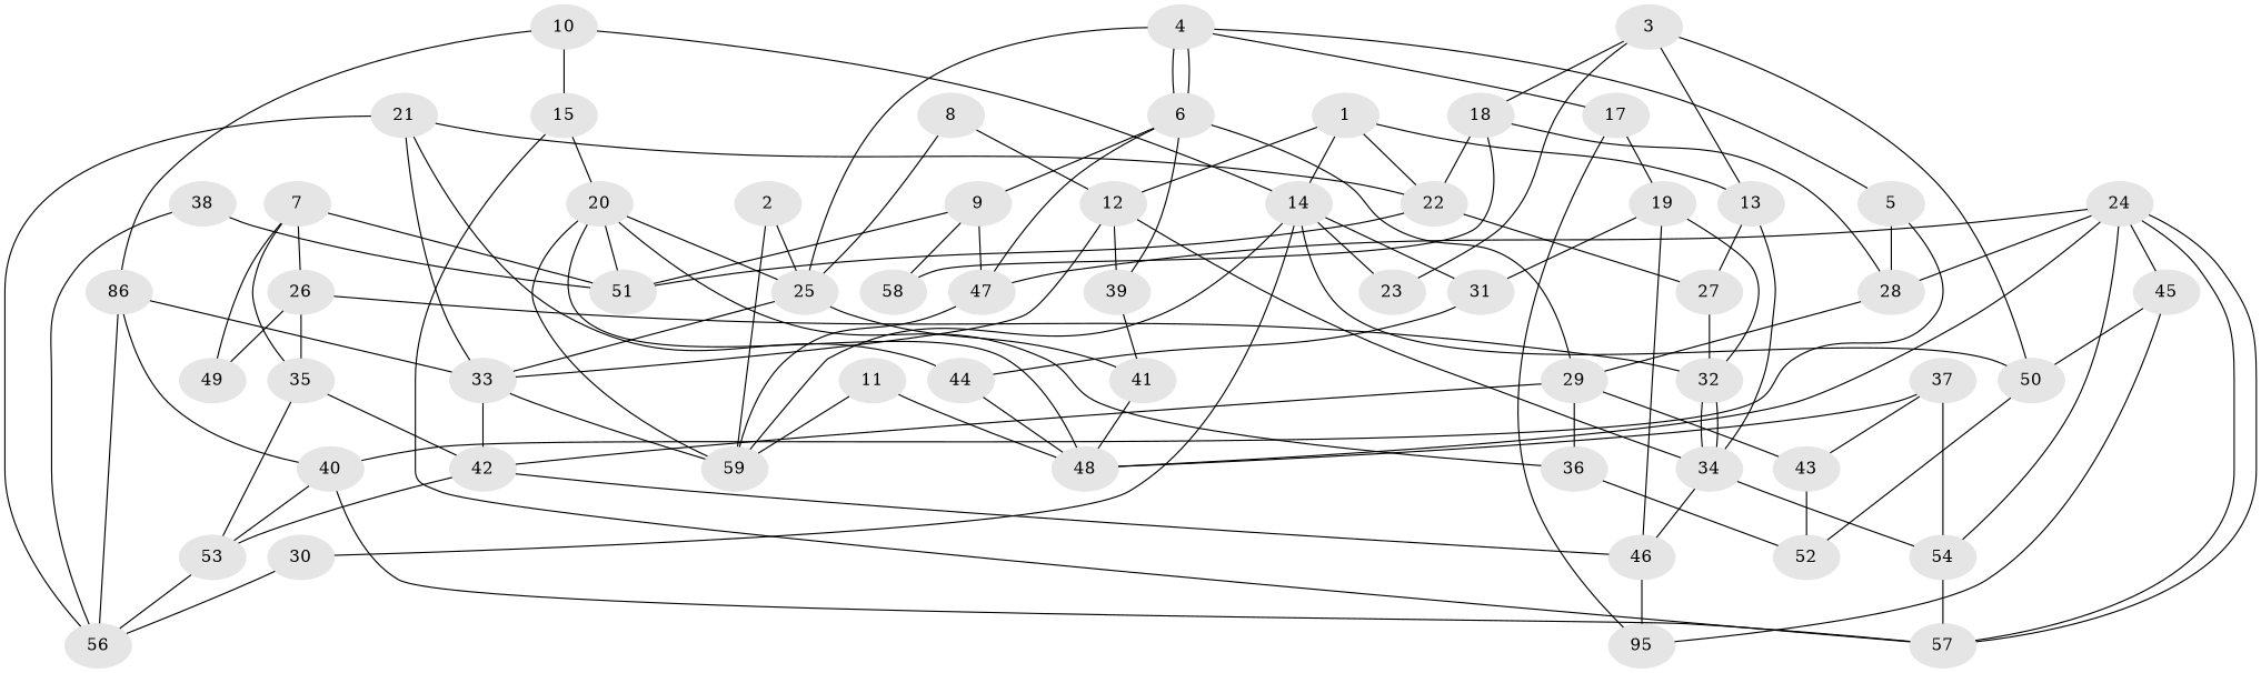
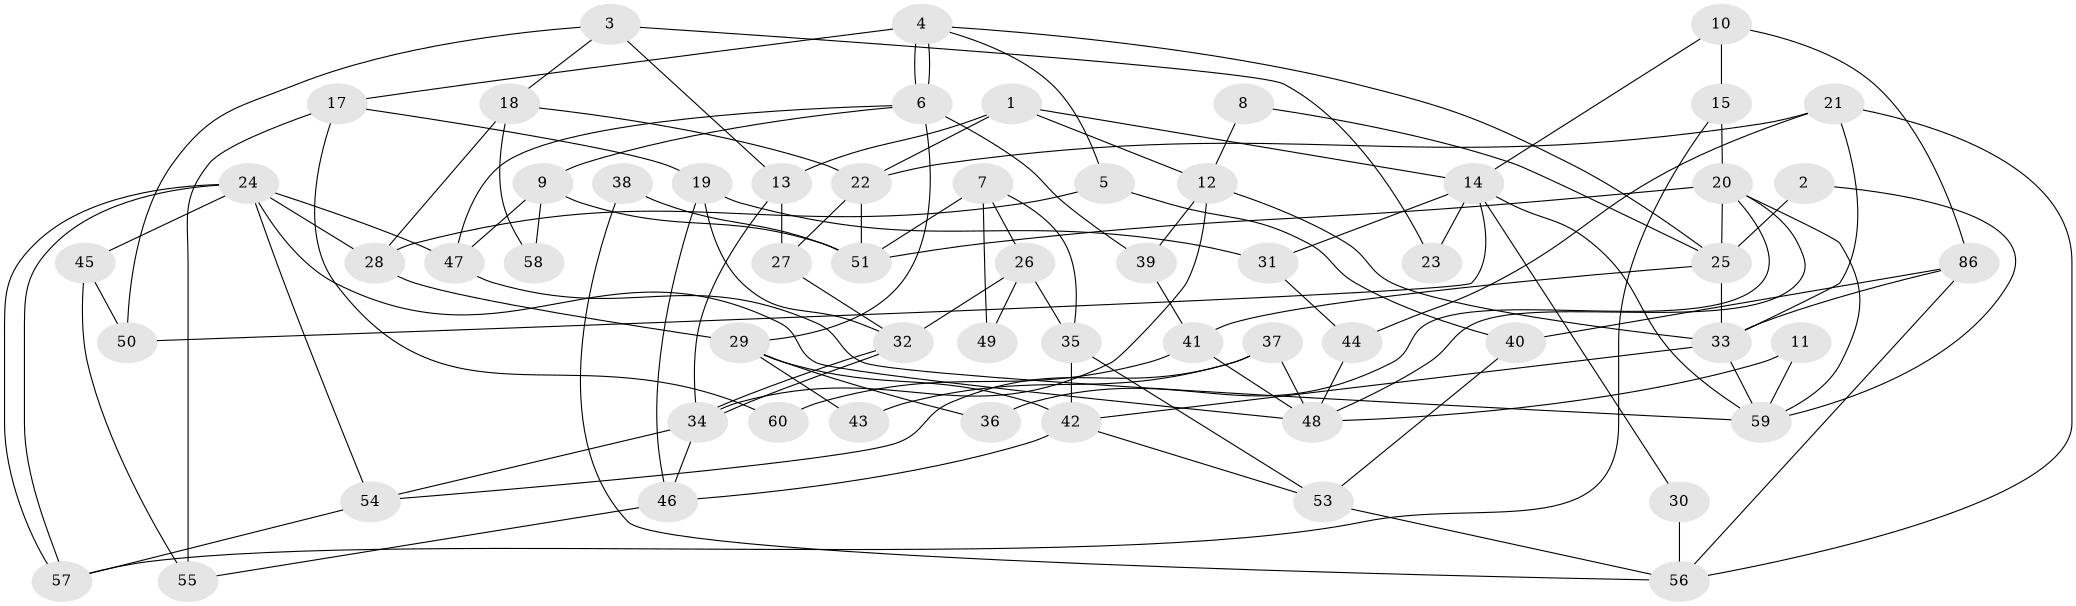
  graph {
    node [color=gray90 style=filled]
    1
    12
    13
    14
    22
    39
    33
    34
    27
    59
    23
    50
    30
    31
    51
    2
    25
    41
    3
    18
    28
    58
-   52
    4
    5
    6
    17
    40
    9
    29
    47
    19
-   55 [label=95]
+   55
+   60
    57
    53
    36
    42
    43
    7
    26
    35
    49
    32
    38
    56
    8
    10
    15
    n50 [label=86]
    20
    11
    48
    46
    54
    44
    21
    24
    45
    37
    1 -- 12
    1 -- 13
    1 -- 14
    1 -- 22
    12 -- 39
    12 -- 33
    12 -- 34
    13 -- 34
    13 -- 27
    14 -- 59
    14 -- 23
    14 -- 50
    14 -- 30
    14 -- 31
    22 -- 27
    22 -- 51
    39 -- 41
    33 -- 59
    33 -- 42
    34 -- 46
    34 -- 54
    27 -- 32
-   50 -- 52
    30 -- 56
    31 -- 44
    2 -- 59
    2 -- 25
    25 -- 33
    25 -- 41
+   41 -- 60
    41 -- 48
    3 -- 13
    3 -- 23
    3 -- 50
    3 -- 18
    18 -- 22
    18 -- 28
    18 -- 58
    28 -- 29
    4 -- 25
    4 -- 5
    4 -- 6
    4 -- 6
    4 -- 17
    5 -- 28
    5 -- 40
    6 -- 39
    6 -- 9
    6 -- 29
    6 -- 47
    17 -- 19
    17 -- 55
-   40 -- 57
+   17 -- 60
    40 -- 53
    9 -- 51
    9 -- 58
    9 -- 47
    29 -- 36
    29 -- 42
    29 -- 43
    47 -- 59
    19 -- 31
    19 -- 32
    19 -- 46
    53 -- 56
-   36 -- 52
    42 -- 53
    42 -- 46
-   43 -- 52
    7 -- 51
    7 -- 26
    7 -- 35
    7 -- 49
    26 -- 35
    26 -- 49
    26 -- 32
    35 -- 53
    35 -- 42
    32 -- 34
    32 -- 34
    38 -- 51
    38 -- 56
    8 -- 12
    8 -- 25
    10 -- 14
    10 -- 15
    10 -- n50
    15 -- 57
    15 -- 20
    n50 -- 33
    n50 -- 40
    n50 -- 56
    20 -- 59
    20 -- 51
    20 -- 25
    20 -- 36
    20 -- 48
    11 -- 59
    11 -- 48
    46 -- 55
    54 -- 57
    44 -- 48
    21 -- 22
    21 -- 33
    21 -- 56
    21 -- 44
    24 -- 28
    24 -- 47
    24 -- 57
    24 -- 57
    24 -- 48
    24 -- 54
    24 -- 45
    45 -- 50
    45 -- 55
    37 -- 43
    37 -- 48
    37 -- 54
  }
